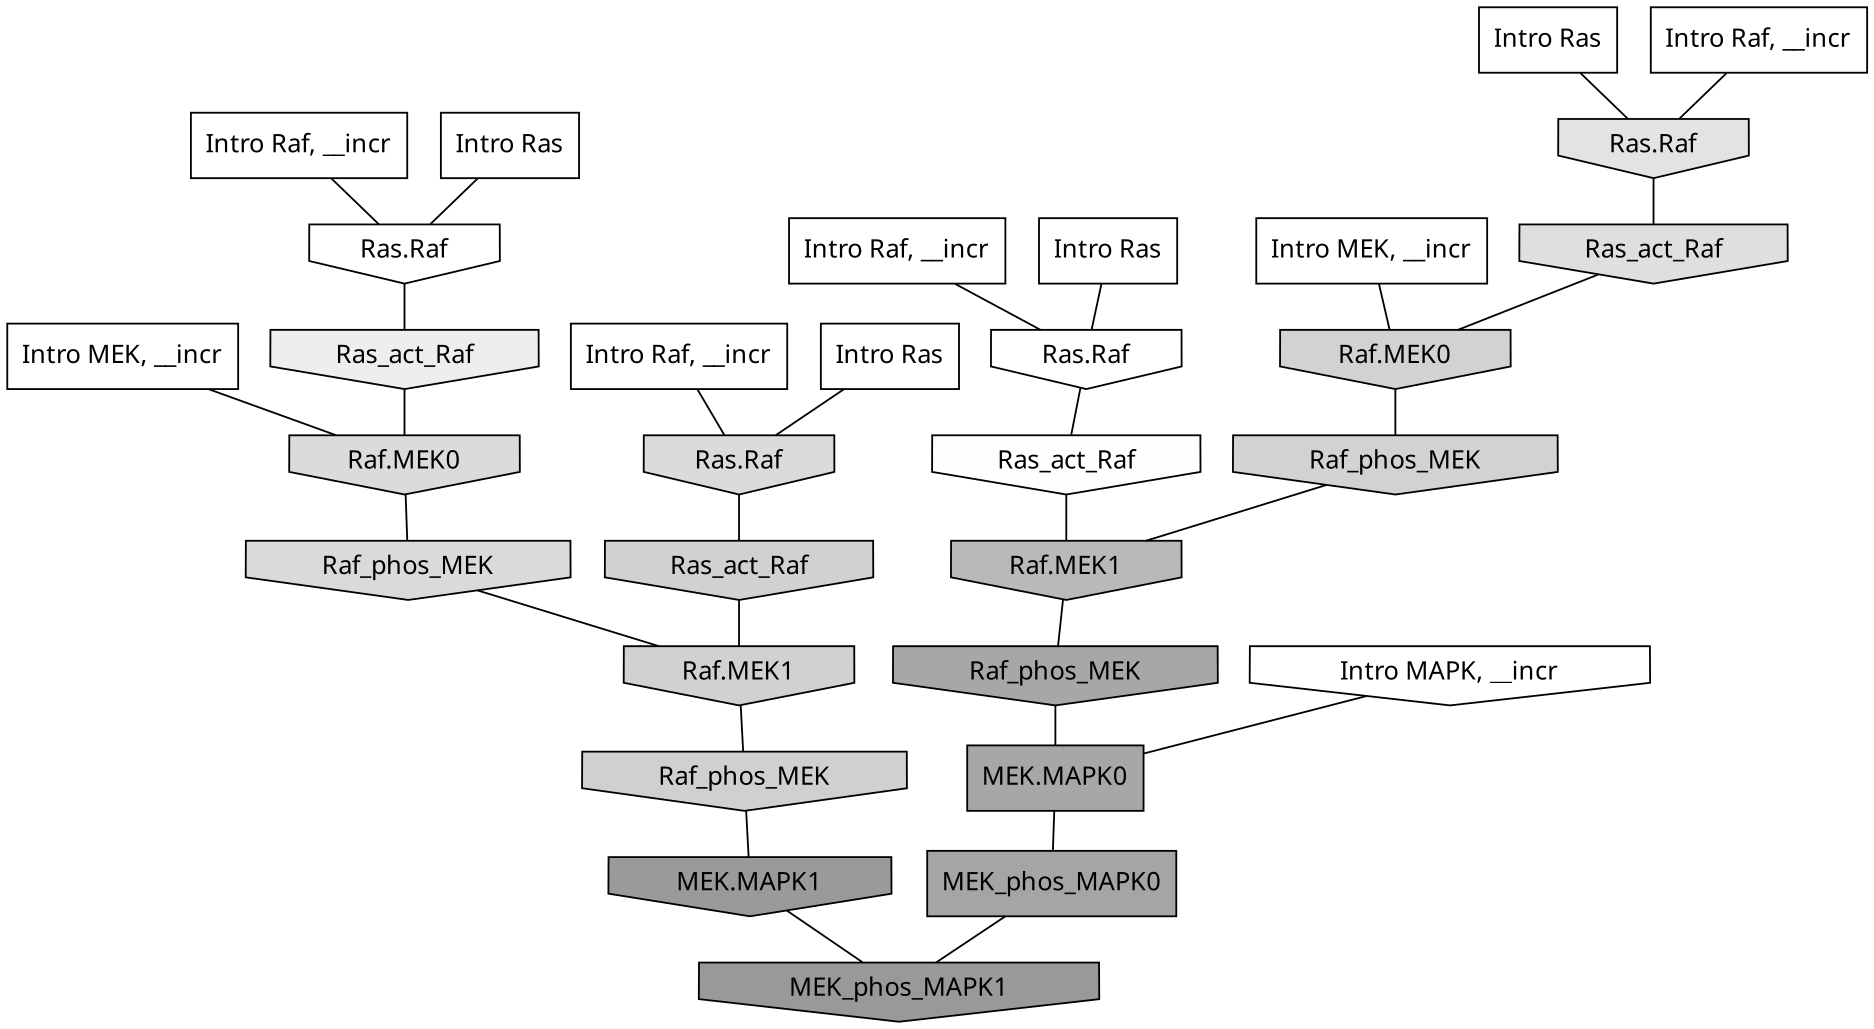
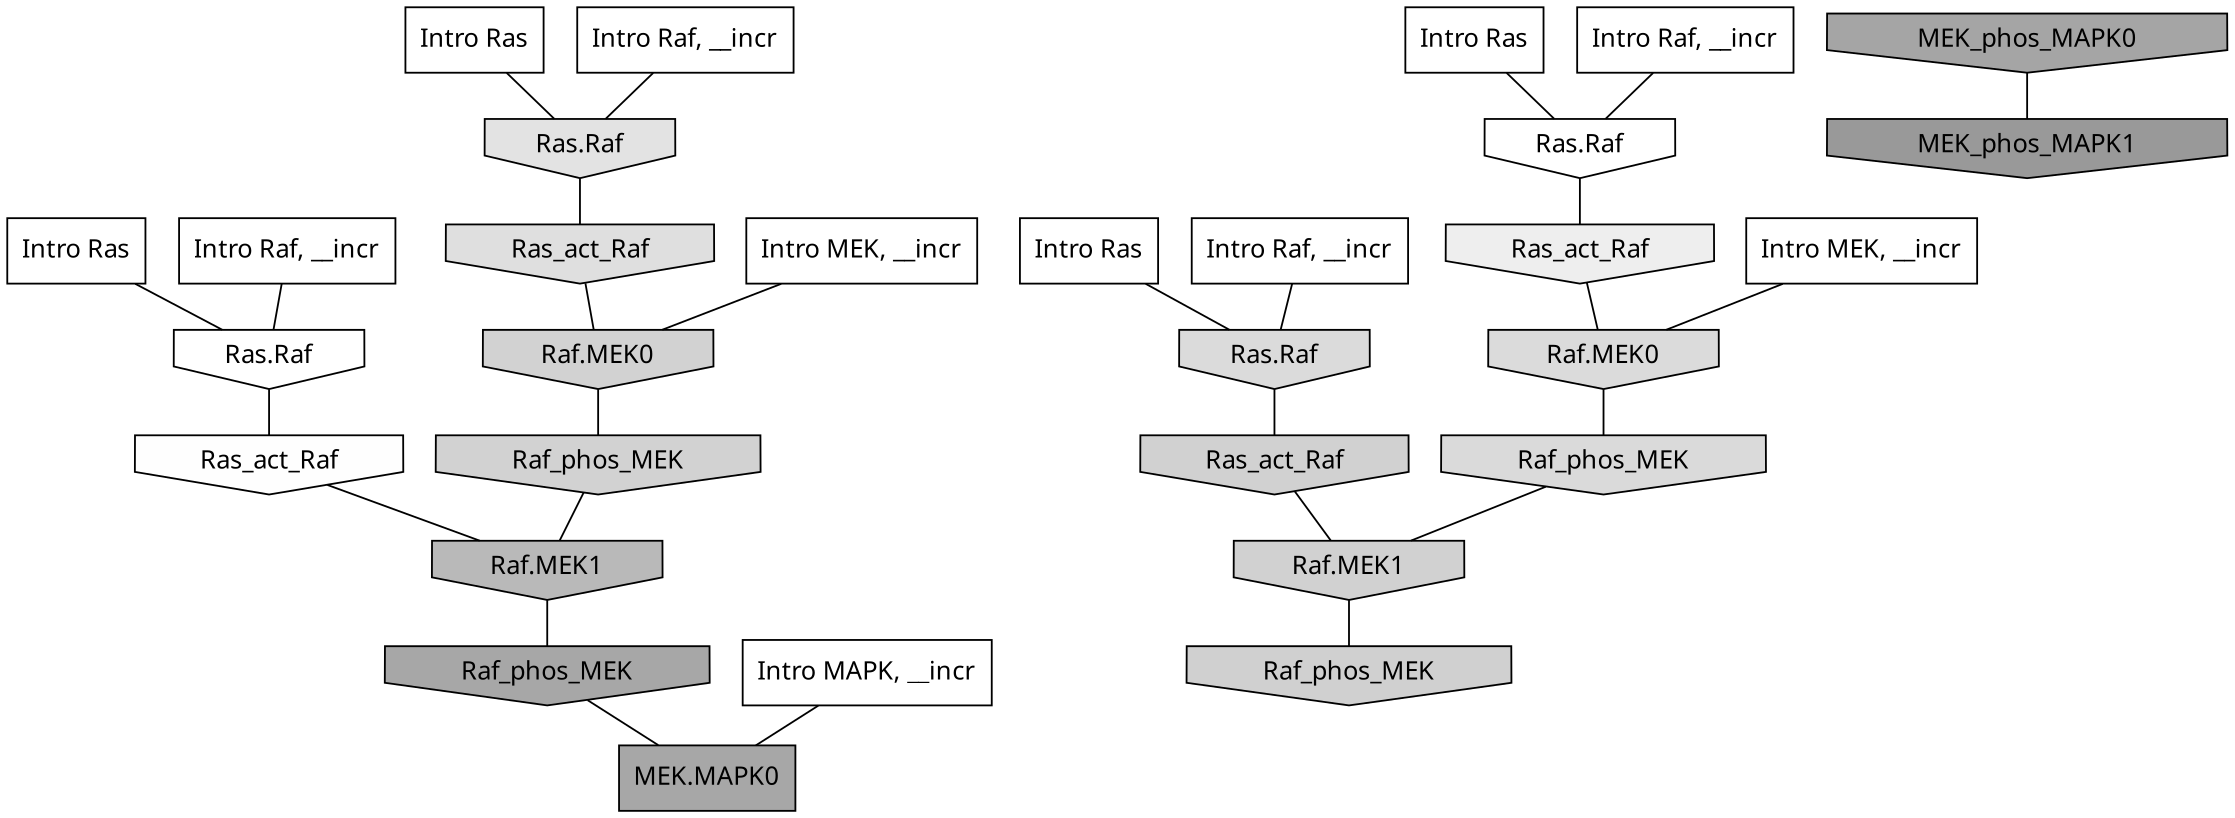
  digraph {
    rankdir=TB
    ranksep=0.30
    node [fillcolor="0.000 0.000 1.000" fontname="CMU Serif" shape=invhouse style=filled]
    edge [color="0.000 0.000 0.000" dir=none fontname="CMU Serif"]
    n1 [label="Intro Ras" shape=rectangle]
    n2 [label="Ras.Raf"]
    n3 [fillcolor="0.000 0.000 0.996" label=Ras_act_Raf]
    n4 [label="Intro Ras" shape=rectangle]
    n5 [fillcolor="0.000 0.000 0.857" label="Ras.Raf"]
    n6 [fillcolor="0.000 0.000 0.820" label=Ras_act_Raf]
    n7 [label="Intro Ras" shape=rectangle]
    n8 [label="Ras.Raf"]
    n9 [fillcolor="0.000 0.000 0.930" label=Ras_act_Raf]
    n10 [label="Intro Ras" shape=rectangle]
    n11 [fillcolor="0.000 0.000 0.887" label="Ras.Raf"]
    n12 [fillcolor="0.000 0.000 0.875" label=Ras_act_Raf]
    n13 [label="Intro Raf, __incr" shape=rectangle]
    n14 [label="Intro Raf, __incr" shape=rectangle]
    n15 [label="Intro Raf, __incr" shape=rectangle]
    n16 [label="Intro Raf, __incr" shape=rectangle]
    n17 [label="Intro MEK, __incr" shape=rectangle]
    n18 [fillcolor="0.000 0.000 0.823" label="Raf.MEK0"]
    n19 [fillcolor="0.000 0.000 0.823" label=Raf_phos_MEK]
    n20 [label="Intro MEK, __incr" shape=rectangle]
    n21 [fillcolor="0.000 0.000 0.858" label="Raf.MEK0"]
    n22 [fillcolor="0.000 0.000 0.853" label=Raf_phos_MEK]
-   n23 [label="Intro MAPK, __incr"]
+   n23 [label="Intro MAPK, __incr" shape=rectangle]
    n24 [fillcolor="0.000 0.000 0.653" label="MEK.MAPK0" shape=box]
-   n25 [fillcolor="0.000 0.000 0.647" label=MEK_phos_MAPK0 shape=box]
+   n25 [fillcolor="0.000 0.000 0.647" label=MEK_phos_MAPK0]
    n26 [fillcolor="0.000 0.000 0.726" label="Raf.MEK1"]
    n27 [fillcolor="0.000 0.000 0.653" label=Raf_phos_MEK]
    n28 [fillcolor="0.000 0.000 0.819" label="Raf.MEK1"]
    n29 [fillcolor="0.000 0.000 0.814" label=Raf_phos_MEK]
-   n30 [fillcolor="0.000 0.000 0.603" label="MEK.MAPK1"]
    n31 [fillcolor="0.000 0.000 0.600" label=MEK_phos_MAPK1]
    n1 -> n2
    n2 -> n3
    n3 -> n26
    n4 -> n5
    n5 -> n6
    n6 -> n28
    n7 -> n8
    n8 -> n9
    n9 -> n21
    n10 -> n11
    n11 -> n12
    n12 -> n18
    n13 -> n5
    n14 -> n2
    n15 -> n8
    n16 -> n11
    n17 -> n18
    n18 -> n19
    n19 -> n26
    n20 -> n21
    n21 -> n22
    n22 -> n28
    n23 -> n24
-   n24 -> n25
    n25 -> n31
    n26 -> n27
    n27 -> n24
    n28 -> n29
-   n29 -> n30
-   n30 -> n31
  }
